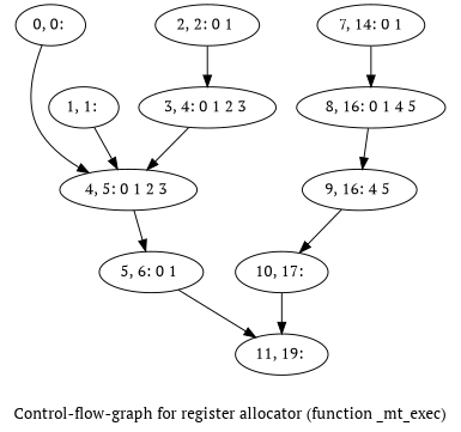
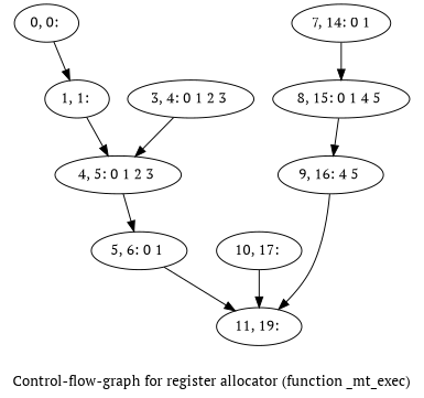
  digraph {
    fontname="PT Serif"
    label="Control-flow-graph for register allocator (function _mt_exec)"
    node [fontname="PT Serif"]
    edge [fontname="PT Serif"]
    n1 [label="0, 0: "]
    n2 [label="1, 1: "]
    n3 [label="4, 5: 0 1 2 3 "]
-   n4 [label="2, 2: 0 1 "]
    n5 [label="3, 4: 0 1 2 3 "]
    n6 [label="5, 6: 0 1 "]
    n7 [label="11, 19: "]
    n8 [label="7, 14: 0 1"]
-   n9 [label="8, 16: 0 1 4 5"]
+   n9 [label="8, 15: 0 1 4 5 "]
    n10 [label="9, 16: 4 5 "]
    n11 [label="10, 17: "]
-   n1 -> n3
+   n1 -> n2
    n2 -> n3
    n3 -> n6
-   n4 -> n5
    n5 -> n3
    n6 -> n7
    n8 -> n9
    n9 -> n10
-   n10 -> n11
+   n10 -> n7
    n11 -> n7
  }
